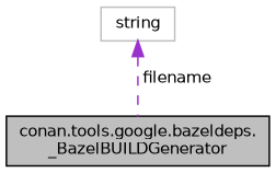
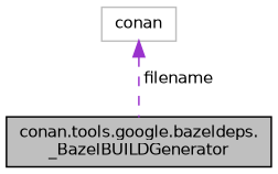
  digraph {
    node [fontname=Helvetica fontsize=10 shape=record style=filled]
    n1 [color=black fillcolor=grey75 fontcolor=black height=0.2 label="conan.tools.google.bazeldeps.\l_BazelBUILDGenerator" width=0.4]
-   n2 [color=grey75 fillcolor=white height=0.2 label=string width=0.4]
+   n2 [color=grey75 fillcolor=white height=0.2 label=conan width=0.4]
    n2 -> n1 [color=darkorchid3 dir=back fontname=Helvetica fontsize=10 label=" filename" labelfontname=Helvetica labelfontsize=10 style=dashed]
  }
